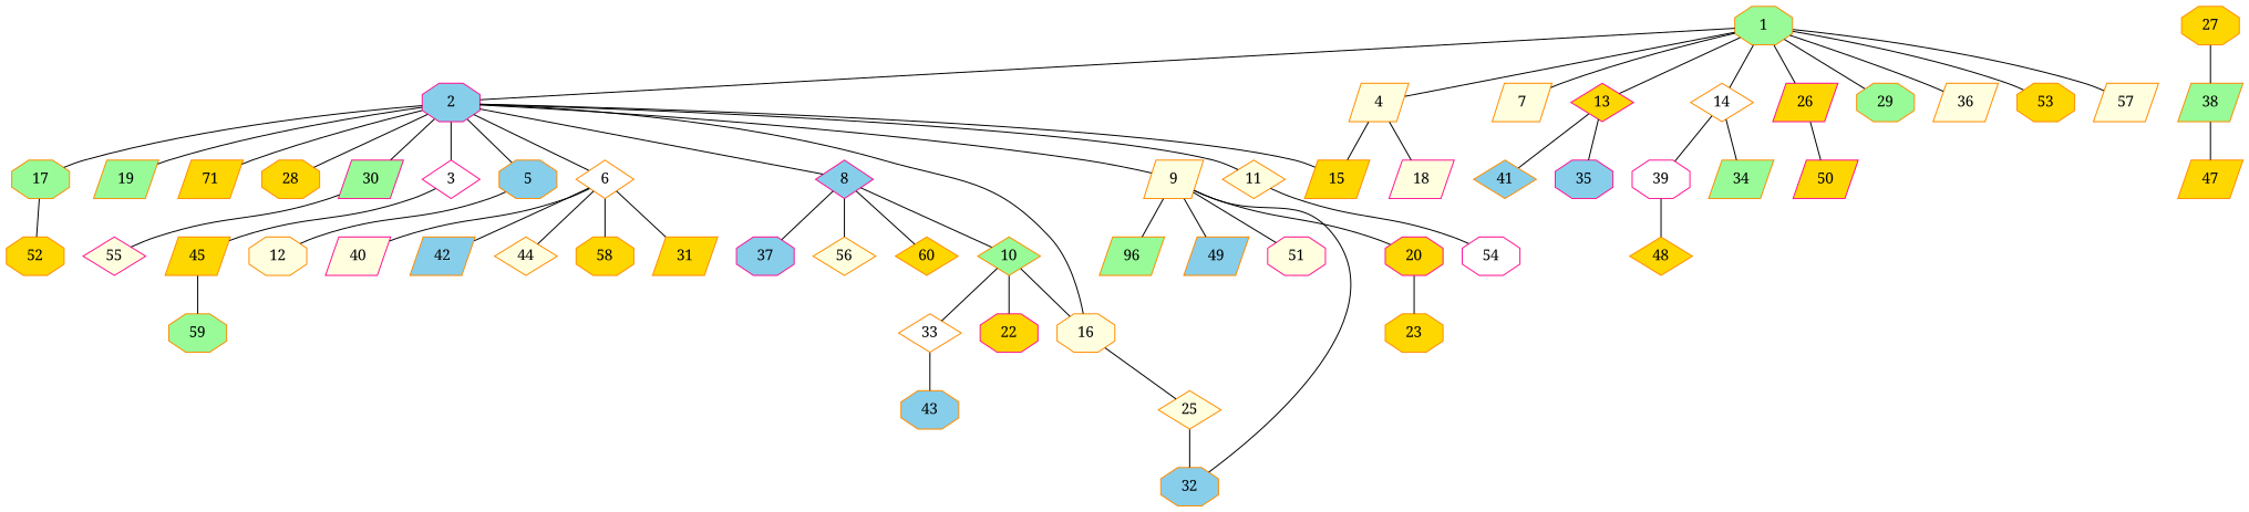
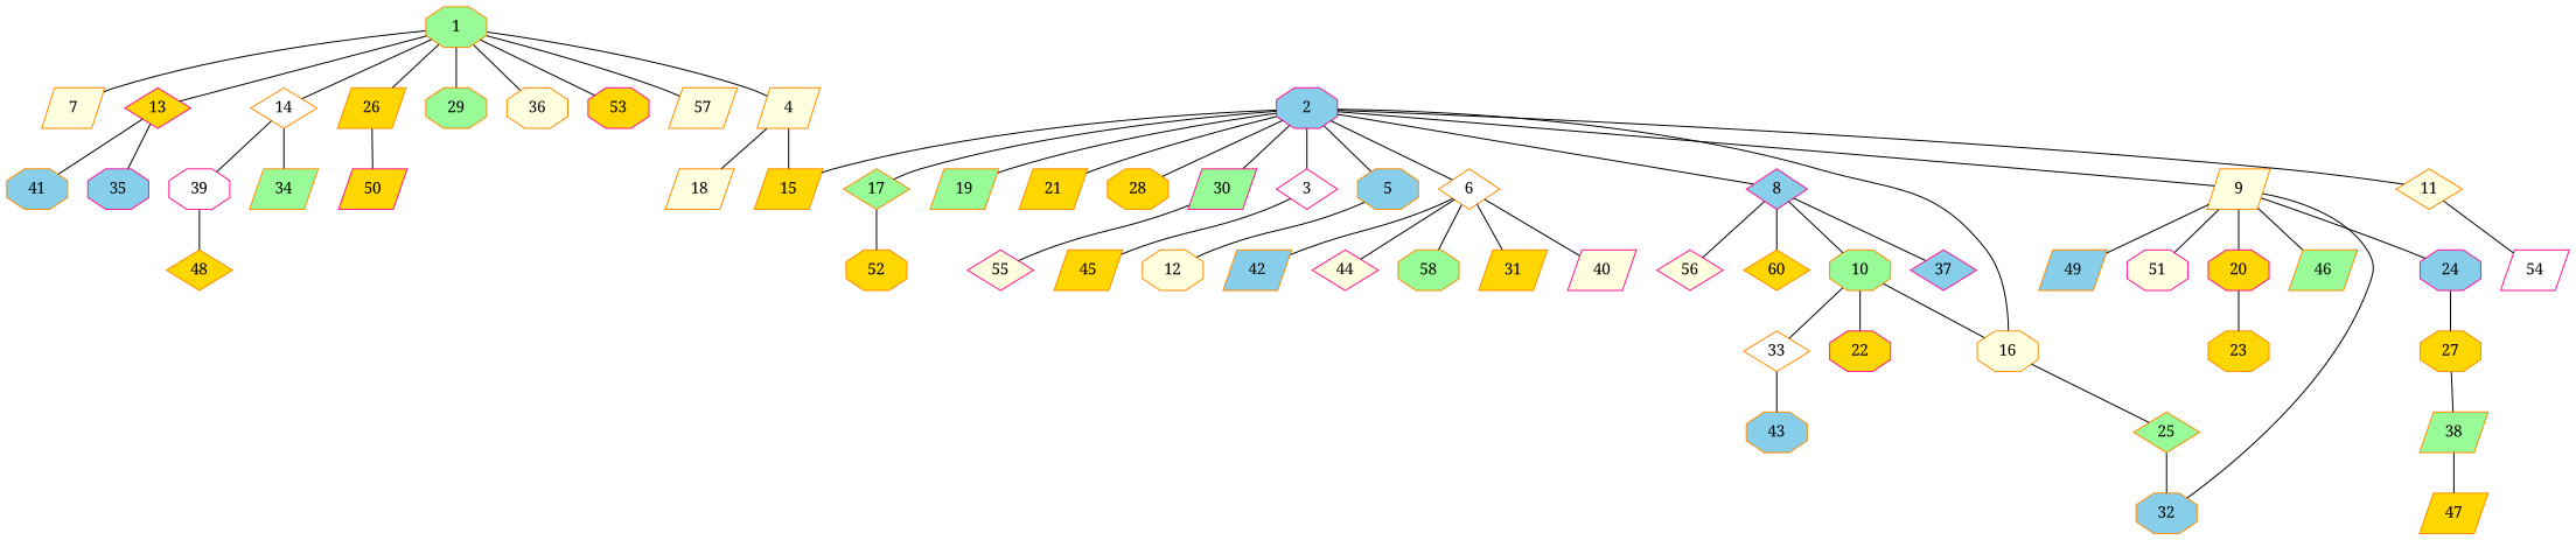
  graph {
    fontname="Noto Serif"
    node [color=darkorange fillcolor=gold fontname="Noto Serif" shape=octagon style=filled]
    edge [fontname="Noto Serif" weight=1.0]
    1 [fillcolor=palegreen]
    2 [color=deeppink fillcolor=skyblue]
    4 [fillcolor=lightyellow shape=parallelogram]
    7 [fillcolor=lightyellow shape=parallelogram]
    13 [color=deeppink shape=diamond]
    14 [fillcolor=white shape=diamond]
-   26 [color=deeppink shape=parallelogram]
+   26 [shape=parallelogram]
    29 [fillcolor=palegreen]
-   36 [fillcolor=lightyellow shape=parallelogram]
-   53
+   36 [fillcolor=lightyellow]
+   53 [color=deeppink]
    57 [fillcolor=lightyellow shape=parallelogram]
    3 [color=deeppink fillcolor=white shape=diamond]
    5 [fillcolor=skyblue]
    6 [fillcolor=white shape=diamond]
    8 [color=deeppink fillcolor=skyblue shape=diamond]
    9 [fillcolor=lightyellow shape=parallelogram]
    11 [fillcolor=lightyellow shape=diamond]
    15 [shape=parallelogram]
    16 [fillcolor=lightyellow]
-   17 [fillcolor=palegreen]
+   17 [fillcolor=palegreen shape=diamond]
    19 [fillcolor=palegreen shape=parallelogram]
-   21 [shape=parallelogram label=71]
+   21 [shape=parallelogram]
    28
    30 [color=deeppink fillcolor=palegreen shape=parallelogram]
-   18 [color=deeppink fillcolor=lightyellow shape=parallelogram]
+   18 [fillcolor=lightyellow shape=parallelogram]
    35 [color=deeppink fillcolor=skyblue]
-   41 [fillcolor=skyblue shape=diamond]
+   41 [fillcolor=skyblue]
    34 [fillcolor=palegreen shape=parallelogram]
    39 [color=deeppink fillcolor=white]
    50 [color=deeppink shape=parallelogram]
    45 [shape=parallelogram]
    12 [fillcolor=lightyellow]
    31 [shape=parallelogram]
    40 [color=deeppink fillcolor=lightyellow shape=parallelogram]
    42 [fillcolor=skyblue shape=parallelogram]
-   44 [fillcolor=lightyellow shape=diamond]
-   58
-   10 [fillcolor=palegreen shape=diamond]
-   37 [color=deeppink fillcolor=skyblue]
-   56 [fillcolor=lightyellow shape=diamond]
+   44 [color=deeppink fillcolor=lightyellow shape=diamond]
+   58 [fillcolor=palegreen]
+   10 [fillcolor=palegreen]
+   37 [color=deeppink fillcolor=skyblue shape=diamond]
+   56 [color=deeppink fillcolor=lightyellow shape=diamond]
    60 [shape=diamond]
    20 [color=deeppink]
+   24 [color=deeppink fillcolor=skyblue]
    32 [fillcolor=skyblue]
-   46 [fillcolor=palegreen shape=parallelogram label=96]
+   46 [fillcolor=palegreen shape=parallelogram]
    49 [fillcolor=skyblue shape=parallelogram]
    51 [color=deeppink fillcolor=lightyellow]
-   54 [color=deeppink fillcolor=white]
-   25 [fillcolor=lightyellow shape=diamond]
+   54 [color=deeppink fillcolor=white shape=parallelogram]
+   25 [fillcolor=palegreen shape=diamond]
    52
    55 [color=deeppink fillcolor=lightyellow shape=diamond]
-   59 [fillcolor=palegreen]
    22 [color=deeppink]
    33 [fillcolor=white shape=diamond]
    23
    27
    43 [fillcolor=skyblue]
    48 [shape=diamond]
    38 [fillcolor=palegreen shape=parallelogram]
    47 [shape=parallelogram]
-   1 -- 2
    1 -- 4
    1 -- 7
    1 -- 13
    1 -- 14
    1 -- 26
    1 -- 29
    1 -- 36
    1 -- 53
    1 -- 57
    2 -- 3 [weight=10.0]
    2 -- 5
    2 -- 6
    2 -- 8
    2 -- 9
    2 -- 11
    2 -- 15
    2 -- 16
    2 -- 17
    2 -- 19
    2 -- 21
    2 -- 28
    2 -- 30
    4 -- 15 [weight=2.0]
    4 -- 18
    13 -- 35
    13 -- 41
    14 -- 34 [weight=4.0]
    14 -- 39
    26 -- 50
    3 -- 45
    5 -- 12
    6 -- 31
    6 -- 40
    6 -- 42
    6 -- 44
    6 -- 58
    8 -- 10
    8 -- 37
    8 -- 56
    8 -- 60
    9 -- 20
+   9 -- 24
    9 -- 32
    9 -- 46
    9 -- 49
    9 -- 51
    11 -- 54
    16 -- 25
    17 -- 52
    30 -- 55
    39 -- 48 [weight=2.0]
-   45 -- 59
    10 -- 16
    10 -- 22 [weight=5.0]
    10 -- 33
    20 -- 23
+   24 -- 27 [weight=2.0]
    25 -- 32 [weight=11.0]
    33 -- 43
    27 -- 38
    38 -- 47
  }
